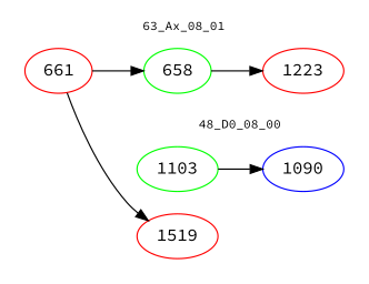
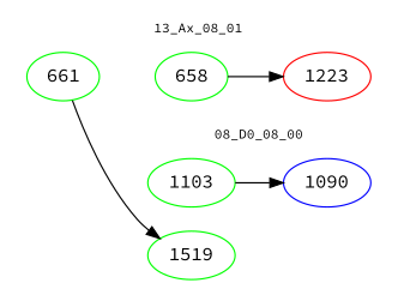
  digraph {
    fontname="Source Code Pro"
    rankdir=LR
    node [color=green fontname="Source Code Pro"]
    edge [color=black fontname="Source Code Pro"]
-   n1 [color=red label=661]
+   n1 [label=661]
    n2 [label=658]
    n3 [color=red label=1223]
    n4 [label=1103]
    n5 [color=blue label=1090]
-   n6 [color=red label=1519]
+   n6 [label=1519]
    subgraph cluster_1 {
      color=white
      fontsize=10
-     label="63_Ax_08_01"
+     label="13_Ax_08_01"
      n1
      n2
      n3
    }
    subgraph cluster_2 {
      color=white
      fontsize=10
-     label="48_D0_08_00"
+     label="08_D0_08_00"
      n4
      n5
      n6
    }
-   n1 -> n2
    n1 -> n6
    n2 -> n3
    n4 -> n5
  }
